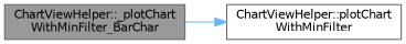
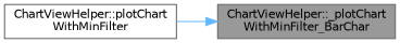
  digraph {
    rankdir=RL
    node [fontname=Helvetica fontsize=10 shape=box style=filled]
    n1 [color=gray40 fillcolor=grey60 fontcolor=black height=0.2 label="ChartViewHelper::_plotChart\lWithMinFilter_BarChar" width=0.4]
    n2 [color=grey40 fillcolor=white height=0.2 label="ChartViewHelper::plotChart\lWithMinFilter" width=0.4]
-   n2 -> n1 [color=steelblue1 dir=back fontname=Helvetica fontsize=10 labelfontname=Helvetica labelfontsize=10 style=solid]
+   n1 -> n2 [color=steelblue1 dir=back fontname=Helvetica fontsize=10 labelfontname=Helvetica labelfontsize=10 style=solid]
  }
